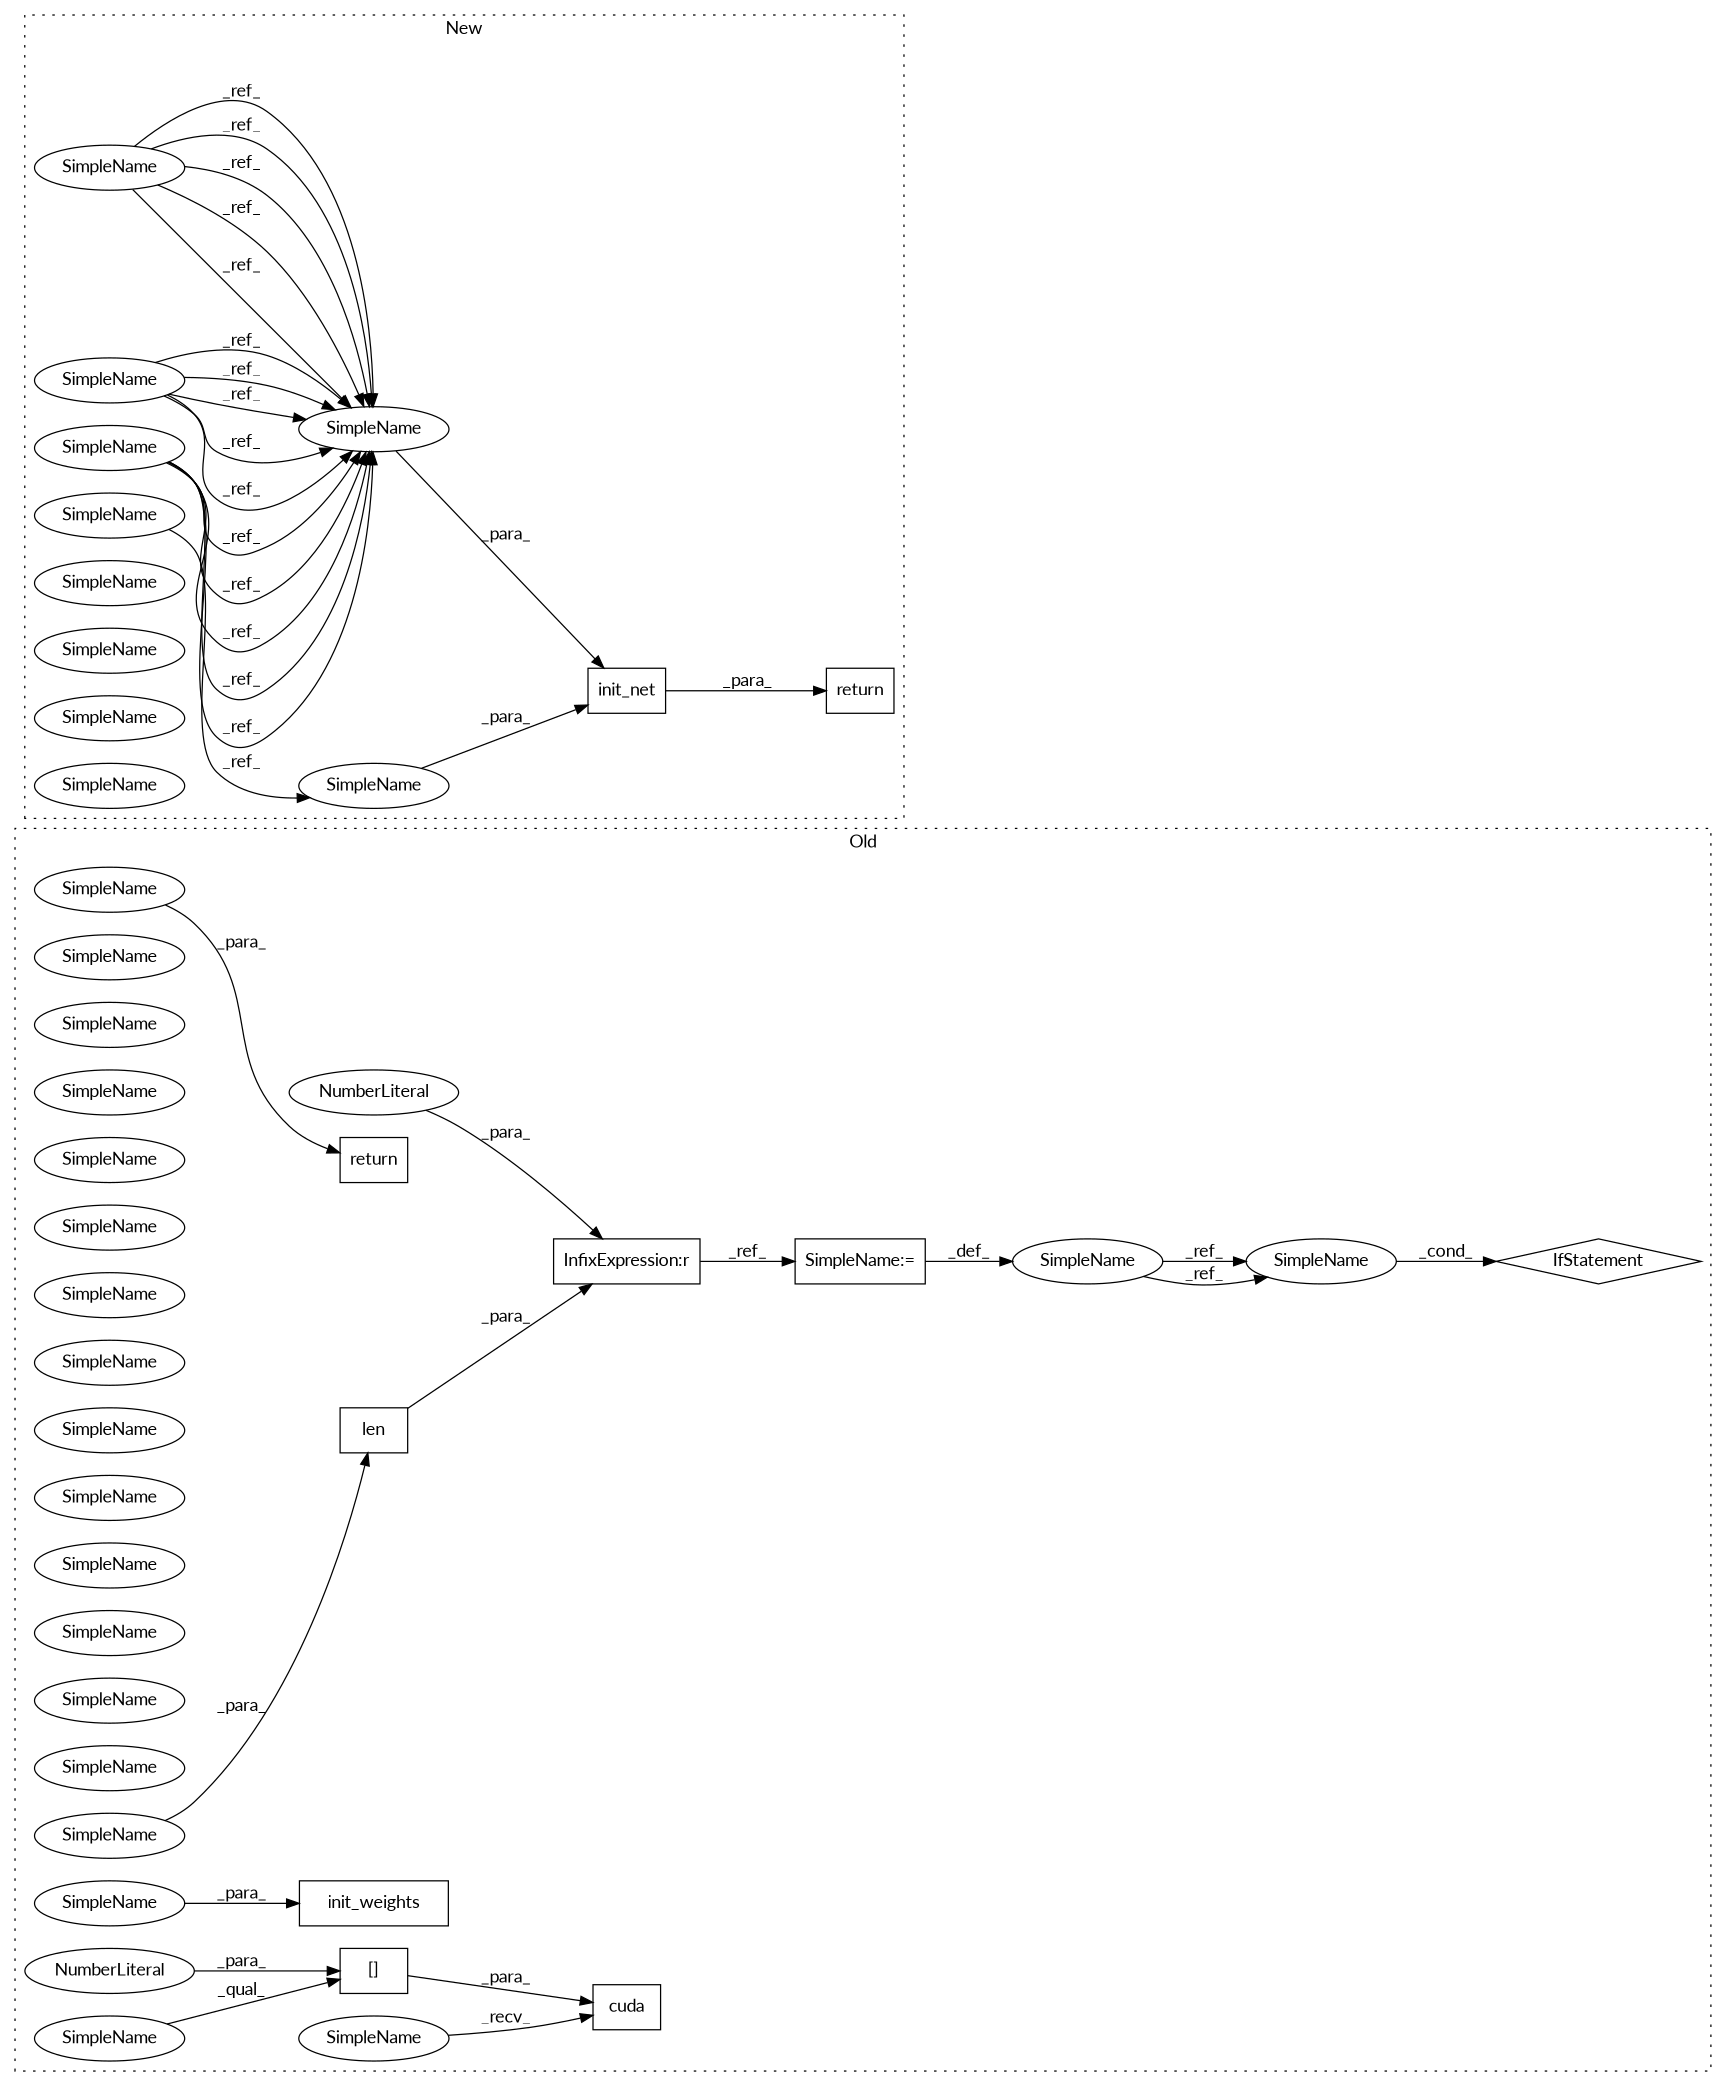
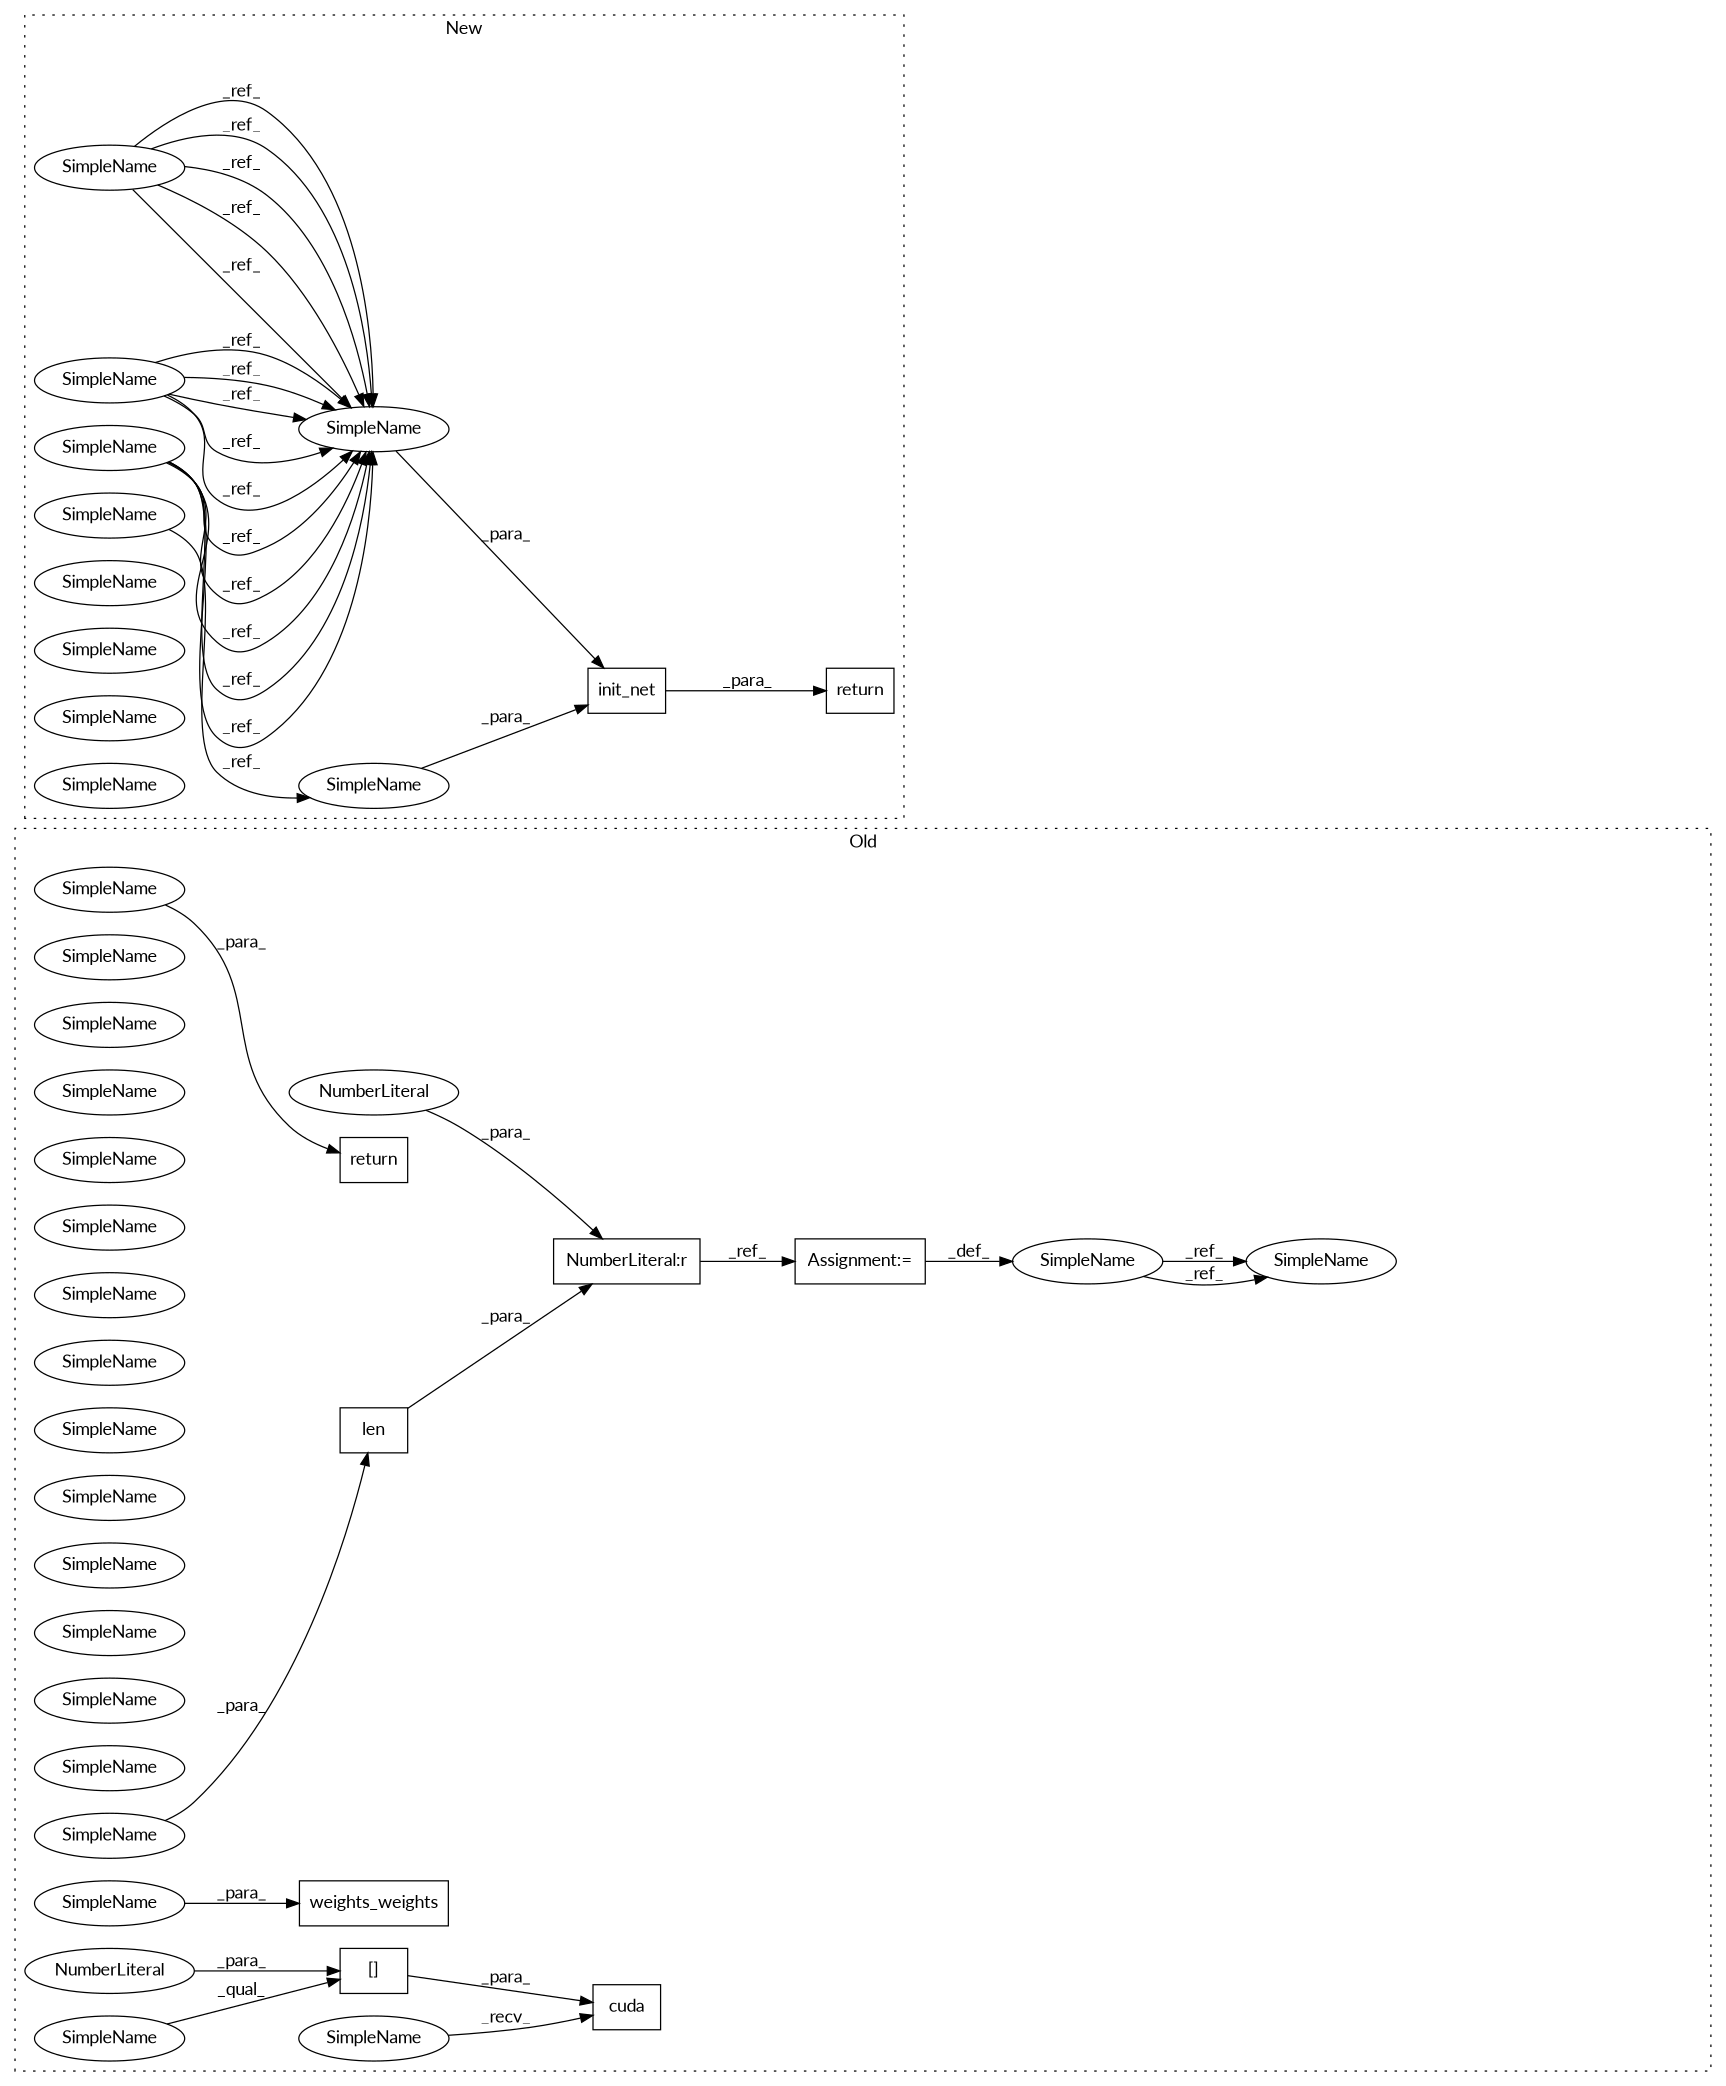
  digraph {
    fontname=Lato
    rankdir=LR
    node [a=42 fontname=Lato l=4 s=5059 shape=ellipse]
    edge [fontname=Lato]
-   n1 [a=32 l="13,1" label=init_weights s="5180,5207" shape=box]
+   n1 [a=32 l="13,1" label=weights_weights s="5180,5207" shape=box]
    n2 [a=41 l=7 label=return s=5214 shape=box]
    n3 [a=32 l="5,1" label=cuda s="5064,5079" shape=box]
    n4 [a=2 l="8,1" label="[]" s="5069,5078" shape=box]
    n5 [a=34 l=1 label=NumberLiteral s=5077]
-   n6 [a=27 l=3 label="InfixExpression:r" s=4311 shape=box]
+   n6 [a=27 l=3 label="NumberLiteral:r" s=4311 shape=box]
    n7 [a=34 l=1 label=NumberLiteral s=4314]
    n8 [a=32 l="4,1" label=len s="4299,4310" shape=box]
    n9 [l=7 label=SimpleName s=4290]
-   n10 [a=25 l="4,2" label=IfStatement s="4998,5009" shape=diamond]
    n11 [l=7 label=SimpleName s=5002]
-   n12 [a=7 l=1 label="SimpleName:=" s=4297 shape=box]
+   n12 [a=7 l=1 label="Assignment:=" s=4297 shape=box]
    n13 [label=SimpleName]
    n14 [label=SimpleName s=5221]
    n15 [label=SimpleName s=5193]
    n16 [l=7 label=SimpleName s=5002]
    n17 [label=SimpleName]
    n18 [label=SimpleName s=5193]
    n19 [label=SimpleName s=5221]
    n20 [label=SimpleName]
    n21 [label=SimpleName s=5221]
    n22 [label=SimpleName s=5193]
    n23 [label=SimpleName]
    n24 [label=SimpleName s=5193]
    n25 [label=SimpleName s=5221]
    n26 [label=SimpleName s=5221]
    n27 [label=SimpleName]
    n28 [label=SimpleName s=5193]
    n29 [l=7 label=SimpleName s=4303]
    n30 [l=7 label=SimpleName s=5069]
    n31 [a=41 l=7 label=return s=4028 shape=box]
    n32 [a=32 l="9,1" label=init_net s="4035,4066" shape=box]
    n33 [label=SimpleName s=3707]
    n34 [label=SimpleName s=3576]
    n35 [label=SimpleName s=3836]
    n36 [l=7 label=SimpleName s=3219]
    n37 [label=SimpleName s=4044]
    n38 [label=SimpleName s=4044]
    n39 [label=SimpleName s=4044]
    n40 [l=7 label=SimpleName s=4059]
    n41 [label=SimpleName s=4044]
    n42 [label=SimpleName s=4044]
    subgraph cluster_1 {
      label=Old
      style=dotted
      n1
      n2
      n3
      n4
      n5
      n6
      n7
      n8
      n9
-     n10
      n11
      n12
      n13
      n14
      n15
      n16
      n17
      n18
      n19
      n20
      n21
      n22
      n23
      n24
      n25
      n26
      n27
      n28
      n29
      n30
    }
    subgraph cluster_2 {
      label=New
      style=dotted
      n31
      n32
      n33
      n34
      n35
      n36
      n37
      n38
      n39
      n40
      n41
      n42
    }
    n4 -> n3 [label=_para_]
    n5 -> n4 [label=_para_]
    n6 -> n12 [label=_ref_]
    n7 -> n6 [label=_para_]
    n8 -> n6 [label=_para_]
    n9 -> n16 [label=_ref_]
    n9 -> n16 [label=_ref_]
    n12 -> n9 [label=_def_]
-   n16 -> n10 [label=_cond_]
    n26 -> n2 [label=_para_]
    n27 -> n3 [label=_recv_]
    n28 -> n1 [label=_para_]
    n29 -> n8 [label=_para_]
    n30 -> n4 [label=_qual_]
    n32 -> n31 [label=_para_]
    n33 -> n42 [label=_ref_]
    n33 -> n42 [label=_ref_]
    n33 -> n42 [label=_ref_]
    n33 -> n42 [label=_ref_]
    n33 -> n42 [label=_ref_]
    n34 -> n42 [label=_ref_]
    n34 -> n42 [label=_ref_]
    n34 -> n42 [label=_ref_]
    n34 -> n42 [label=_ref_]
    n34 -> n42 [label=_ref_]
    n35 -> n42 [label=_ref_]
    n35 -> n42 [label=_ref_]
    n35 -> n42 [label=_ref_]
    n35 -> n42 [label=_ref_]
    n35 -> n42 [label=_ref_]
    n36 -> n40 [label=_ref_]
    n40 -> n32 [label=_para_]
    n42 -> n32 [label=_para_]
  }
